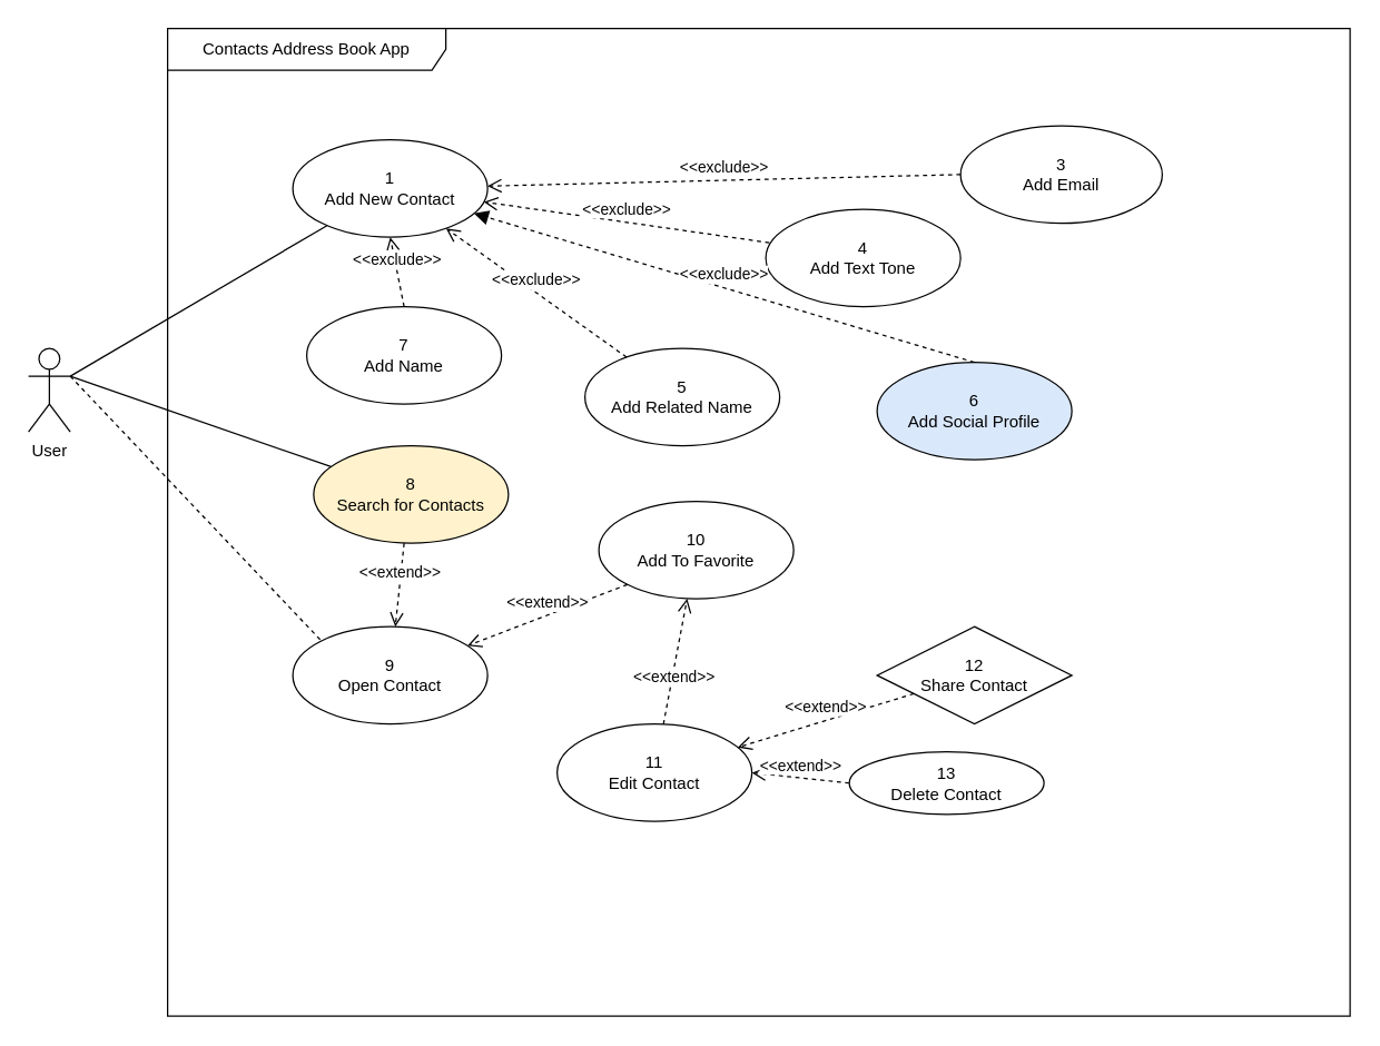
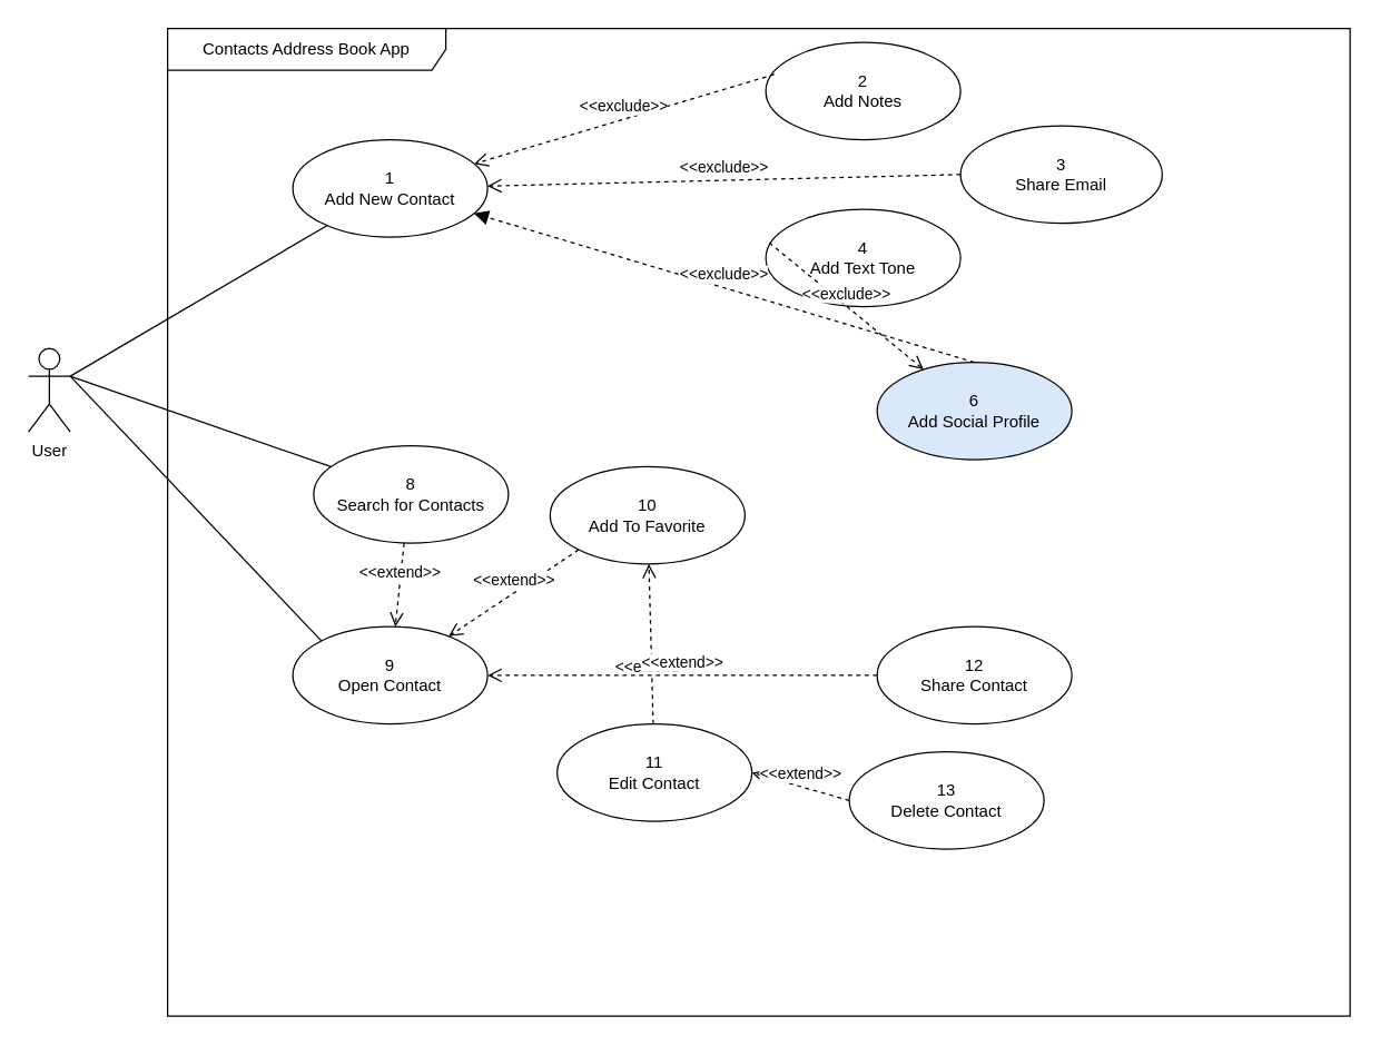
  <mxCell id="0" />
  <mxCell id="1" parent="0" />
  <mxCell id="2" value="User" style="shape=umlActor;verticalLabelPosition=bottom;verticalAlign=top;html=1;outlineConnect=0;" vertex="1" parent="1"><mxGeometry x="20" y="250" width="30" height="60" as="geometry" /></mxCell>
  <mxCell id="3" value="Contacts Address Book App" style="shape=umlFrame;whiteSpace=wrap;html=1;width=200;height=30;" vertex="1" parent="1"><mxGeometry x="120" y="20" width="850" height="710" as="geometry" /></mxCell>
  <mxCell id="4" value="1&lt;br&gt;Add New Contact" style="ellipse;whiteSpace=wrap;html=1;" vertex="1" parent="1"><mxGeometry x="210" y="100" width="140" height="70" as="geometry" /></mxCell>
- <mxCell id="5" value="7&lt;br&gt;Add Name" style="ellipse;whiteSpace=wrap;html=1;" vertex="1" parent="1"><mxGeometry x="220" y="220" width="140" height="70" as="geometry" /></mxCell>
- <mxCell id="6" value="8&lt;br&gt;Search for Contacts" style="ellipse;whiteSpace=wrap;html=1;fillColor=#fff2cc;" vertex="1" parent="1"><mxGeometry x="225" y="320" width="140" height="70" as="geometry" /></mxCell>
- <mxCell id="7" value="3&lt;br&gt;Add Email" style="ellipse;whiteSpace=wrap;html=1;" vertex="1" parent="1"><mxGeometry x="690" y="90" width="145" height="70" as="geometry" /></mxCell>
+ <mxCell id="6" value="8&lt;br&gt;Search for Contacts" style="ellipse;whiteSpace=wrap;html=1;" vertex="1" parent="1"><mxGeometry x="225" y="320" width="140" height="70" as="geometry" /></mxCell>
+ <mxCell id="7" value="3&lt;br&gt;Share Email" style="ellipse;whiteSpace=wrap;html=1;" vertex="1" parent="1"><mxGeometry x="690" y="90" width="145" height="70" as="geometry" /></mxCell>
  <mxCell id="8" value="4&lt;br&gt;Add Text Tone" style="ellipse;whiteSpace=wrap;html=1;" vertex="1" parent="1"><mxGeometry x="550" y="150" width="140" height="70" as="geometry" /></mxCell>
  <mxCell id="9" value="9&lt;br&gt;Open Contact" style="ellipse;whiteSpace=wrap;html=1;" vertex="1" parent="1"><mxGeometry x="210" y="450" width="140" height="70" as="geometry" /></mxCell>
- <mxCell id="10" value="10&lt;br&gt;Add To Favorite" style="ellipse;whiteSpace=wrap;html=1;" vertex="1" parent="1"><mxGeometry x="430" y="360" width="140" height="70" as="geometry" /></mxCell>
+ <mxCell id="10" value="10&lt;br&gt;Add To Favorite" style="ellipse;whiteSpace=wrap;html=1;" vertex="1" parent="1"><mxGeometry x="395" y="335" width="140" height="70" as="geometry" /></mxCell>
  <mxCell id="11" value="11&lt;br&gt;Edit Contact" style="ellipse;whiteSpace=wrap;html=1;" vertex="1" parent="1"><mxGeometry x="400" y="520" width="140" height="70" as="geometry" /></mxCell>
  <mxCell id="12" value="6&lt;br&gt;Add Social Profile" style="ellipse;whiteSpace=wrap;html=1;fillColor=#dae8fc;" vertex="1" parent="1"><mxGeometry x="630" y="260" width="140" height="70" as="geometry" /></mxCell>
- <mxCell id="13" value="12&lt;br&gt;Share Contact" style="rhombus;whiteSpace=wrap;html=1;" vertex="1" parent="1"><mxGeometry x="630" y="450" width="140" height="70" as="geometry" /></mxCell>
- <mxCell id="15" value="5&lt;br&gt;Add Related Name" style="ellipse;whiteSpace=wrap;html=1;" vertex="1" parent="1"><mxGeometry x="420" y="250" width="140" height="70" as="geometry" /></mxCell>
+ <mxCell id="13" value="12&lt;br&gt;Share Contact" style="ellipse;whiteSpace=wrap;html=1;" vertex="1" parent="1"><mxGeometry x="630" y="450" width="140" height="70" as="geometry" /></mxCell>
+ <mxCell id="14" value="2&lt;br&gt;Add Notes" style="ellipse;whiteSpace=wrap;html=1;" vertex="1" parent="1"><mxGeometry x="550" y="30" width="140" height="70" as="geometry" /></mxCell>
  <mxCell id="16" value="" style="endArrow=none;html=1;rounded=0;" edge="1" parent="1" target="4"><mxGeometry relative="1" as="geometry"><mxPoint x="50" y="270" as="sourcePoint" /><mxPoint x="210" y="270" as="targetPoint" /></mxGeometry></mxCell>
  <mxCell id="17" value="" style="endArrow=none;html=1;rounded=0;" edge="1" parent="1" target="6"><mxGeometry relative="1" as="geometry"><mxPoint x="50" y="270" as="sourcePoint" /><mxPoint x="244.607" y="171.644" as="targetPoint" /></mxGeometry></mxCell>
- <mxCell id="18" value="" style="endArrow=none;html=1;rounded=0;entryX=0;entryY=0;entryDx=0;entryDy=0;exitX=1;exitY=0.333;exitDx=0;exitDy=0;exitPerimeter=0;dashed=1;" edge="1" parent="1" source="2" target="9"><mxGeometry relative="1" as="geometry"><mxPoint x="70" y="290" as="sourcePoint" /><mxPoint x="241.367" y="345.881" as="targetPoint" /></mxGeometry></mxCell>
+ <mxCell id="18" value="" style="endArrow=none;html=1;rounded=0;entryX=0;entryY=0;entryDx=0;entryDy=0;exitX=1;exitY=0.333;exitDx=0;exitDy=0;exitPerimeter=0;" edge="1" parent="1" source="2" target="9"><mxGeometry relative="1" as="geometry"><mxPoint x="70" y="290" as="sourcePoint" /><mxPoint x="241.367" y="345.881" as="targetPoint" /></mxGeometry></mxCell>
  <mxCell id="19" value="&amp;lt;&amp;lt;extend&amp;gt;&amp;gt;" style="html=1;verticalAlign=bottom;endArrow=open;dashed=1;endSize=8;rounded=0;" edge="1" parent="1" source="11" target="10"><mxGeometry x="-0.443" y="-3" relative="1" as="geometry"><mxPoint x="410" y="460" as="sourcePoint" /><mxPoint x="350" y="460" as="targetPoint" /><mxPoint as="offset" /></mxGeometry></mxCell>
  <mxCell id="20" value="&amp;lt;&amp;lt;extend&amp;gt;&amp;gt;" style="html=1;verticalAlign=bottom;endArrow=open;dashed=1;endSize=8;rounded=0;exitX=0;exitY=1;exitDx=0;exitDy=0;" edge="1" parent="1" source="10" target="9"><mxGeometry relative="1" as="geometry"><mxPoint x="290" y="429" as="sourcePoint" /><mxPoint x="380" y="429" as="targetPoint" /></mxGeometry></mxCell>
- <mxCell id="21" value="&amp;lt;&amp;lt;extend&amp;gt;&amp;gt;" style="html=1;verticalAlign=bottom;endArrow=open;dashed=1;endSize=8;rounded=0;" edge="1" parent="1" source="13" target="11"><mxGeometry relative="1" as="geometry"><mxPoint x="370" y="485" as="sourcePoint" /><mxPoint x="460" y="485" as="targetPoint" /></mxGeometry></mxCell>
- <mxCell id="22" value="&amp;lt;&amp;lt;exclude&amp;gt;&amp;gt;" style="html=1;verticalAlign=bottom;endArrow=open;dashed=1;endSize=8;rounded=0;entryX=0.5;entryY=1;entryDx=0;entryDy=0;exitX=0.5;exitY=0;exitDx=0;exitDy=0;" edge="1" parent="1" source="5" target="4"><mxGeometry relative="1" as="geometry"><mxPoint x="359.996" y="310.005" as="sourcePoint" /><mxPoint x="496.749" y="247.28" as="targetPoint" /></mxGeometry></mxCell>
+ <mxCell id="21" value="&amp;lt;&amp;lt;extend&amp;gt;&amp;gt;" style="html=1;verticalAlign=bottom;endArrow=open;dashed=1;endSize=8;rounded=0;" edge="1" parent="1" source="13" target="9"><mxGeometry relative="1" as="geometry"><mxPoint x="370" y="485" as="sourcePoint" /><mxPoint x="460" y="485" as="targetPoint" /></mxGeometry></mxCell>
  <mxCell id="23" value="&amp;lt;&amp;lt;exclude&amp;gt;&amp;gt;" style="html=1;verticalAlign=bottom;endArrow=open;dashed=1;endSize=8;rounded=0;exitX=0;exitY=0.5;exitDx=0;exitDy=0;" edge="1" parent="1" source="7" target="4"><mxGeometry relative="1" as="geometry"><mxPoint x="292.88" y="179.97" as="sourcePoint" /><mxPoint x="297.086" y="230.03" as="targetPoint" /></mxGeometry></mxCell>
- <mxCell id="24" value="&amp;lt;&amp;lt;exclude&amp;gt;&amp;gt;" style="html=1;verticalAlign=bottom;endArrow=open;dashed=1;endSize=8;rounded=0;exitX=0.018;exitY=0.343;exitDx=0;exitDy=0;exitPerimeter=0;" edge="1" parent="1" source="8" target="4"><mxGeometry relative="1" as="geometry"><mxPoint x="360" y="145" as="sourcePoint" /><mxPoint x="440.503" y="169.749" as="targetPoint" /></mxGeometry></mxCell>
- <mxCell id="26" value="&amp;lt;&amp;lt;exclude&amp;gt;&amp;gt;" style="html=1;verticalAlign=bottom;endArrow=open;dashed=1;endSize=8;rounded=0;" edge="1" parent="1" source="15" target="4"><mxGeometry relative="1" as="geometry"><mxPoint x="380" y="165" as="sourcePoint" /><mxPoint x="591.554" y="142.334" as="targetPoint" /></mxGeometry></mxCell>
+ <mxCell id="24" value="&amp;lt;&amp;lt;exclude&amp;gt;&amp;gt;" style="html=1;verticalAlign=bottom;endArrow=open;dashed=1;endSize=8;rounded=0;exitX=0.018;exitY=0.343;exitDx=0;exitDy=0;exitPerimeter=0;" edge="1" parent="1" source="8" target="12"><mxGeometry relative="1" as="geometry"><mxPoint x="360" y="145" as="sourcePoint" /><mxPoint x="440.503" y="169.749" as="targetPoint" /></mxGeometry></mxCell>
+ <mxCell id="25" value="&amp;lt;&amp;lt;exclude&amp;gt;&amp;gt;" style="html=1;verticalAlign=bottom;endArrow=open;dashed=1;endSize=8;rounded=0;exitX=0.043;exitY=0.329;exitDx=0;exitDy=0;exitPerimeter=0;" edge="1" parent="1" source="14" target="4"><mxGeometry relative="1" as="geometry"><mxPoint x="370" y="155" as="sourcePoint" /><mxPoint x="490" y="210" as="targetPoint" /></mxGeometry></mxCell>
  <mxCell id="27" value="&amp;lt;&amp;lt;exclude&amp;gt;&amp;gt;" style="html=1;verticalAlign=bottom;endArrow=block;dashed=1;endSize=8;rounded=0;exitX=0.5;exitY=0;exitDx=0;exitDy=0;" edge="1" parent="1" source="12" target="4"><mxGeometry relative="1" as="geometry"><mxPoint x="390" y="175" as="sourcePoint" /><mxPoint x="601.554" y="152.334" as="targetPoint" /></mxGeometry></mxCell>
  <mxCell id="28" value="&amp;lt;&amp;lt;extend&amp;gt;&amp;gt;" style="html=1;verticalAlign=bottom;endArrow=open;dashed=1;endSize=8;rounded=0;" edge="1" parent="1" target="9"><mxGeometry relative="1" as="geometry"><mxPoint x="290" y="390" as="sourcePoint" /><mxPoint x="342.061" y="631.19" as="targetPoint" /><Array as="points"><mxPoint x="290" y="390" /></Array></mxGeometry></mxCell>
- <mxCell id="29" value="13&lt;br&gt;Delete Contact" style="ellipse;whiteSpace=wrap;html=1;" vertex="1" parent="1"><mxGeometry x="610" y="540" width="140" height="45" as="geometry" /></mxCell>
+ <mxCell id="29" value="13&lt;br&gt;Delete Contact" style="ellipse;whiteSpace=wrap;html=1;" vertex="1" parent="1"><mxGeometry x="610" y="540" width="140" height="70" as="geometry" /></mxCell>
  <mxCell id="30" value="&amp;lt;&amp;lt;extend&amp;gt;&amp;gt;" style="html=1;verticalAlign=bottom;endArrow=open;dashed=1;endSize=8;rounded=0;exitX=0;exitY=0.5;exitDx=0;exitDy=0;entryX=1;entryY=0.5;entryDx=0;entryDy=0;" edge="1" parent="1" source="29" target="11"><mxGeometry relative="1" as="geometry"><mxPoint x="600" y="630" as="sourcePoint" /><mxPoint x="320" y="630" as="targetPoint" /></mxGeometry></mxCell>
